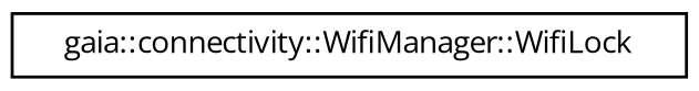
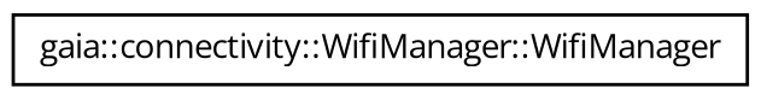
  digraph {
    rankdir=LR
    fontname="Open Sans"
-   n1 [color=black fillcolor=white fontname="Open Sans" fontsize=10 height=0.2 label="gaia::connectivity::WifiManager::WifiLock" shape=record style=filled width=0.4]
+   n1 [color=black fillcolor=white fontname="Open Sans" fontsize=10 height=0.2 label="gaia::connectivity::WifiManager::WifiManager" shape=record style=filled width=0.4]
  }
